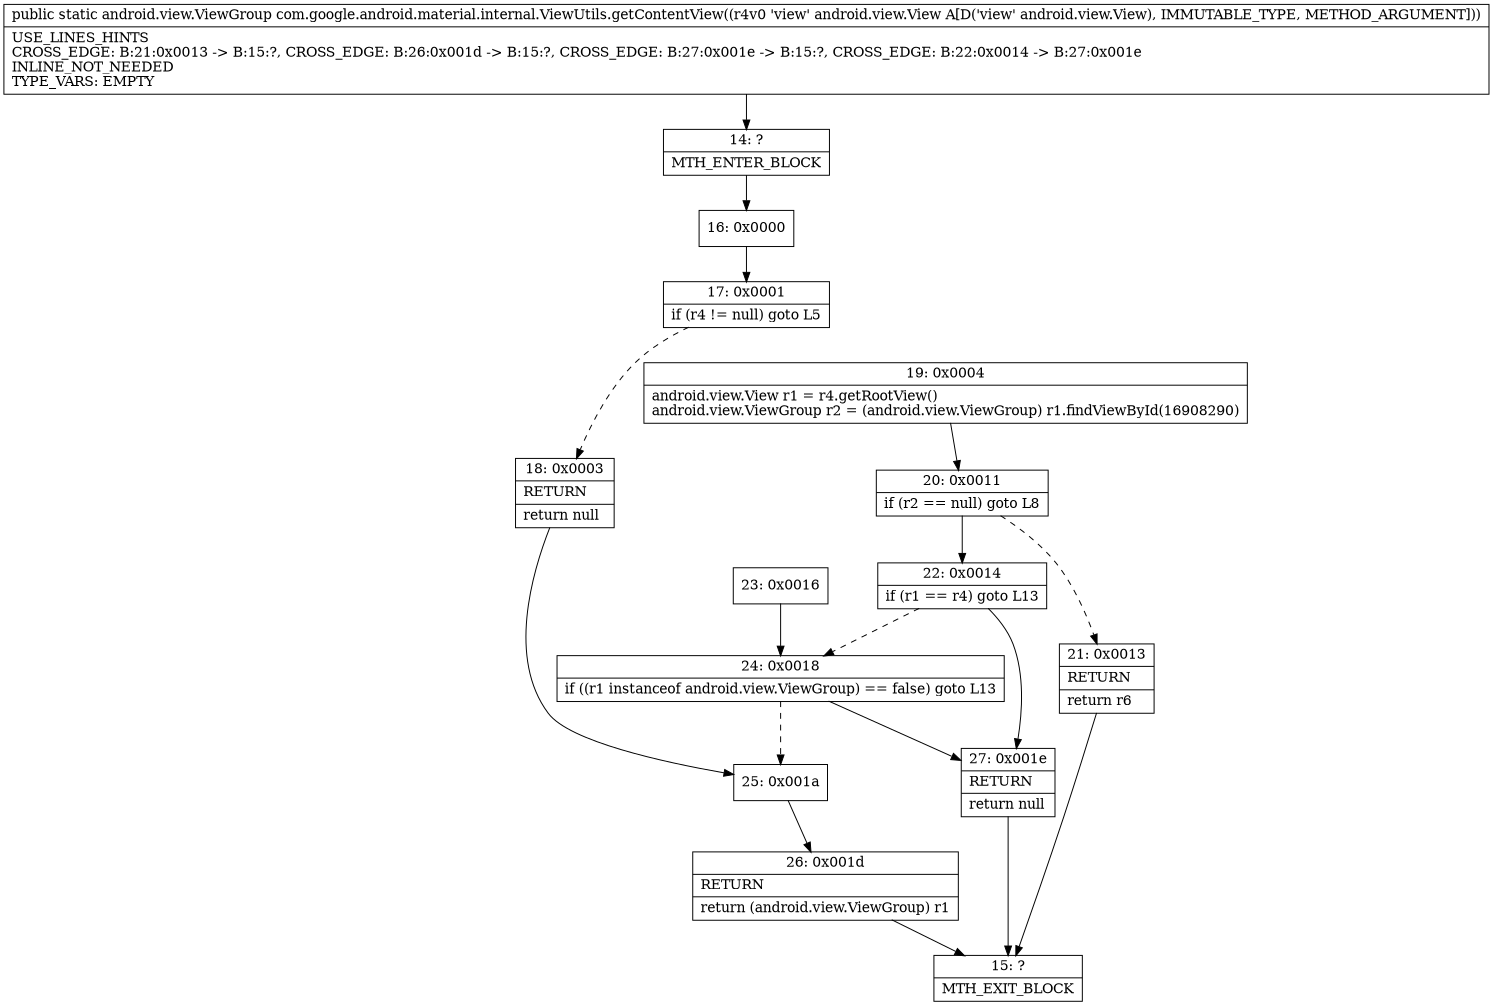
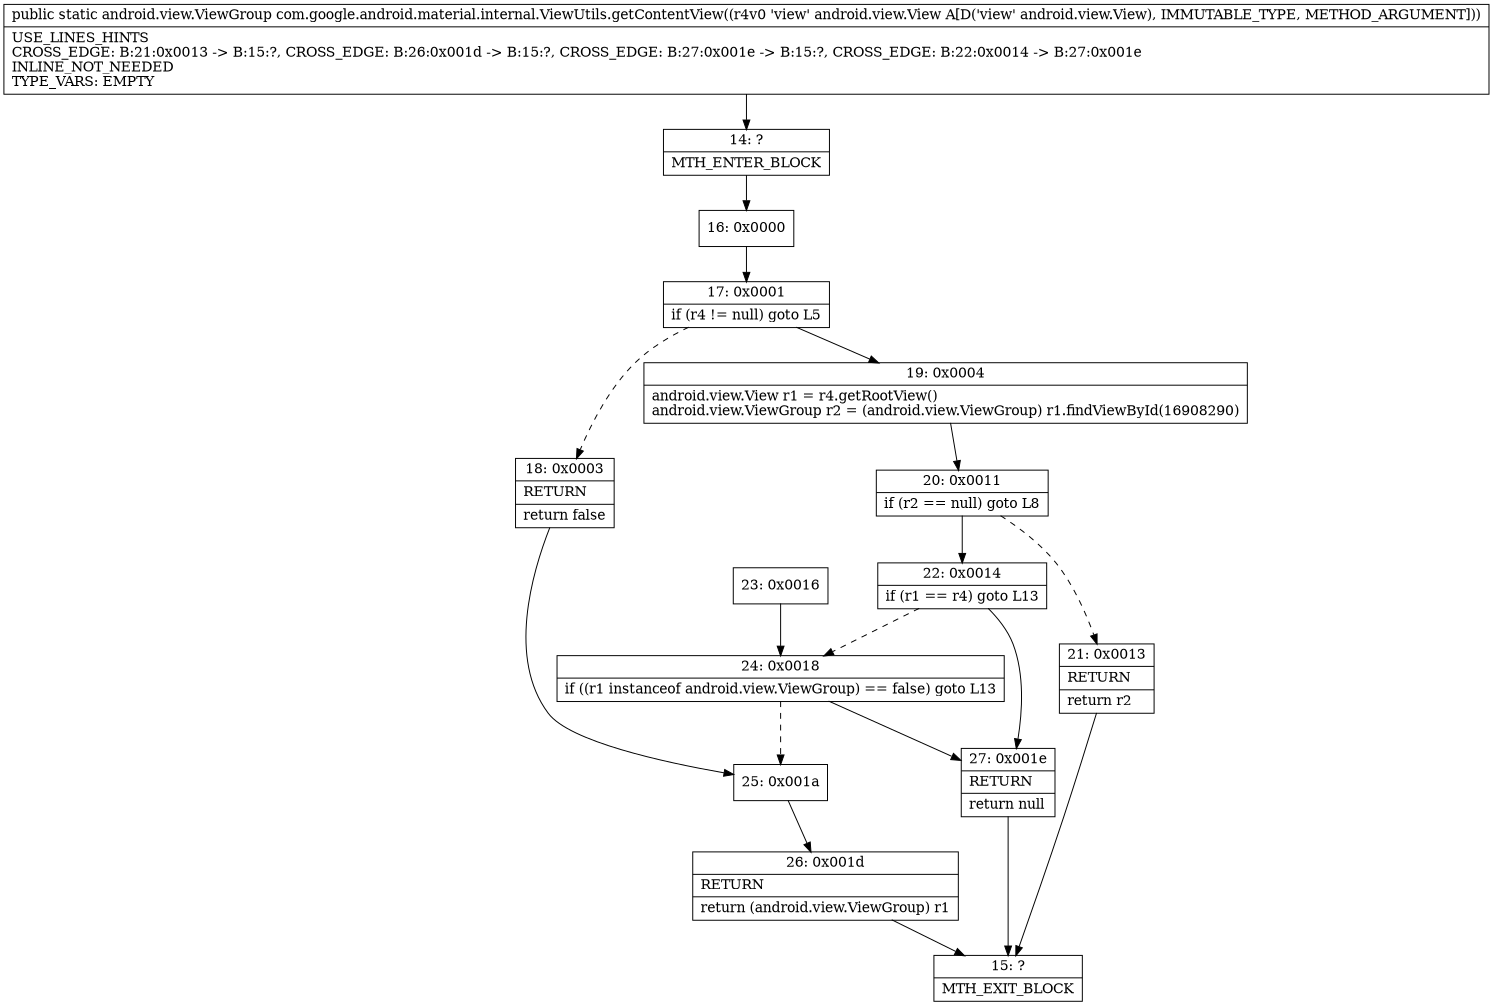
  digraph {
    node [shape=record]
    n1 [label="{14\:\ ?|MTH_ENTER_BLOCK\l}"]
    n2 [label="{16\:\ 0x0000}"]
    n3 [label="{17\:\ 0x0001|if (r4 != null) goto L5\l}"]
-   n4 [label="{18\:\ 0x0003|RETURN\l|return null\l}"]
+   n4 [label="{18\:\ 0x0003|RETURN\l|return false\l}"]
    n5 [label="{19\:\ 0x0004|android.view.View r1 = r4.getRootView()\landroid.view.ViewGroup r2 = (android.view.ViewGroup) r1.findViewById(16908290)\l}"]
    n6 [label="{25\:\ 0x001a}"]
    n7 [label="{20\:\ 0x0011|if (r2 == null) goto L8\l}"]
    n8 [label="{15\:\ ?|MTH_EXIT_BLOCK\l}"]
-   n9 [label="{21\:\ 0x0013|RETURN\l|return r6\l}"]
+   n9 [label="{21\:\ 0x0013|RETURN\l|return r2\l}"]
    n10 [label="{22\:\ 0x0014|if (r1 == r4) goto L13\l}"]
    n11 [label="{27\:\ 0x001e|RETURN\l|return null\l}"]
    n12 [label="{24\:\ 0x0018|if ((r1 instanceof android.view.ViewGroup) == false) goto L13\l}"]
    n13 [label="{23\:\ 0x0016}"]
    n14 [label="{26\:\ 0x001d|RETURN\l|return (android.view.ViewGroup) r1\l}"]
    n15 [label="{public static android.view.ViewGroup com.google.android.material.internal.ViewUtils.getContentView((r4v0 'view' android.view.View A[D('view' android.view.View), IMMUTABLE_TYPE, METHOD_ARGUMENT]))  | USE_LINES_HINTS\lCROSS_EDGE: B:21:0x0013 \-\> B:15:?, CROSS_EDGE: B:26:0x001d \-\> B:15:?, CROSS_EDGE: B:27:0x001e \-\> B:15:?, CROSS_EDGE: B:22:0x0014 \-\> B:27:0x001e\lINLINE_NOT_NEEDED\lTYPE_VARS: EMPTY\l}"]
    n1 -> n2
    n2 -> n3
    n3 -> n4 [style=dashed]
+   n3 -> n5
    n4 -> n6
    n5 -> n7
    n6 -> n14
    n7 -> n9 [style=dashed]
    n7 -> n10
    n9 -> n8
    n10 -> n11
    n10 -> n12 [style=dashed]
    n11 -> n8
    n12 -> n6 [style=dashed]
    n12 -> n11
    n13 -> n12
    n14 -> n8
    n15 -> n1
  }
